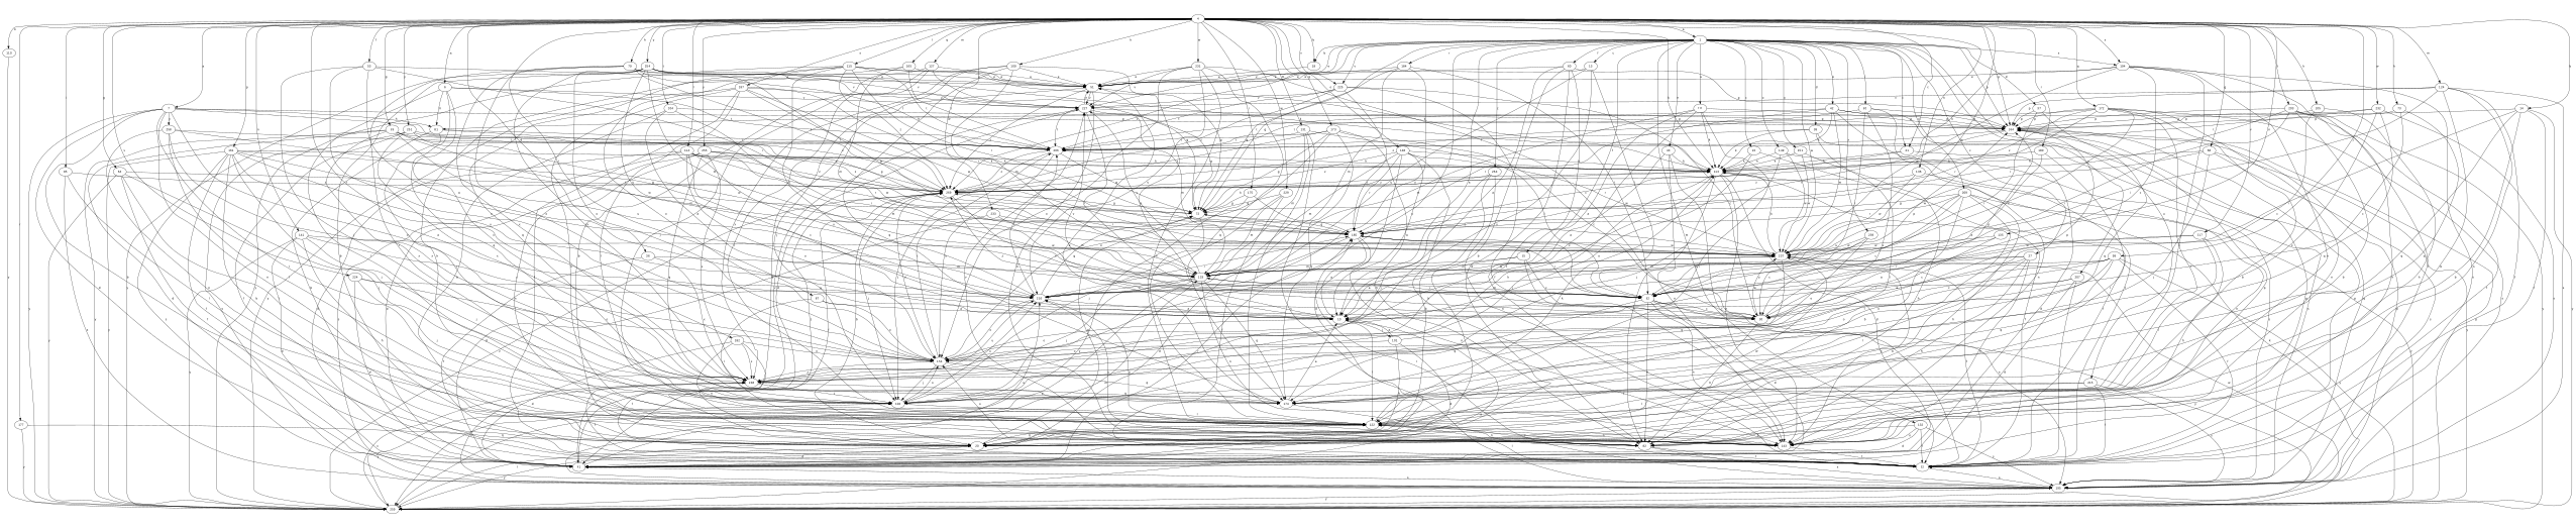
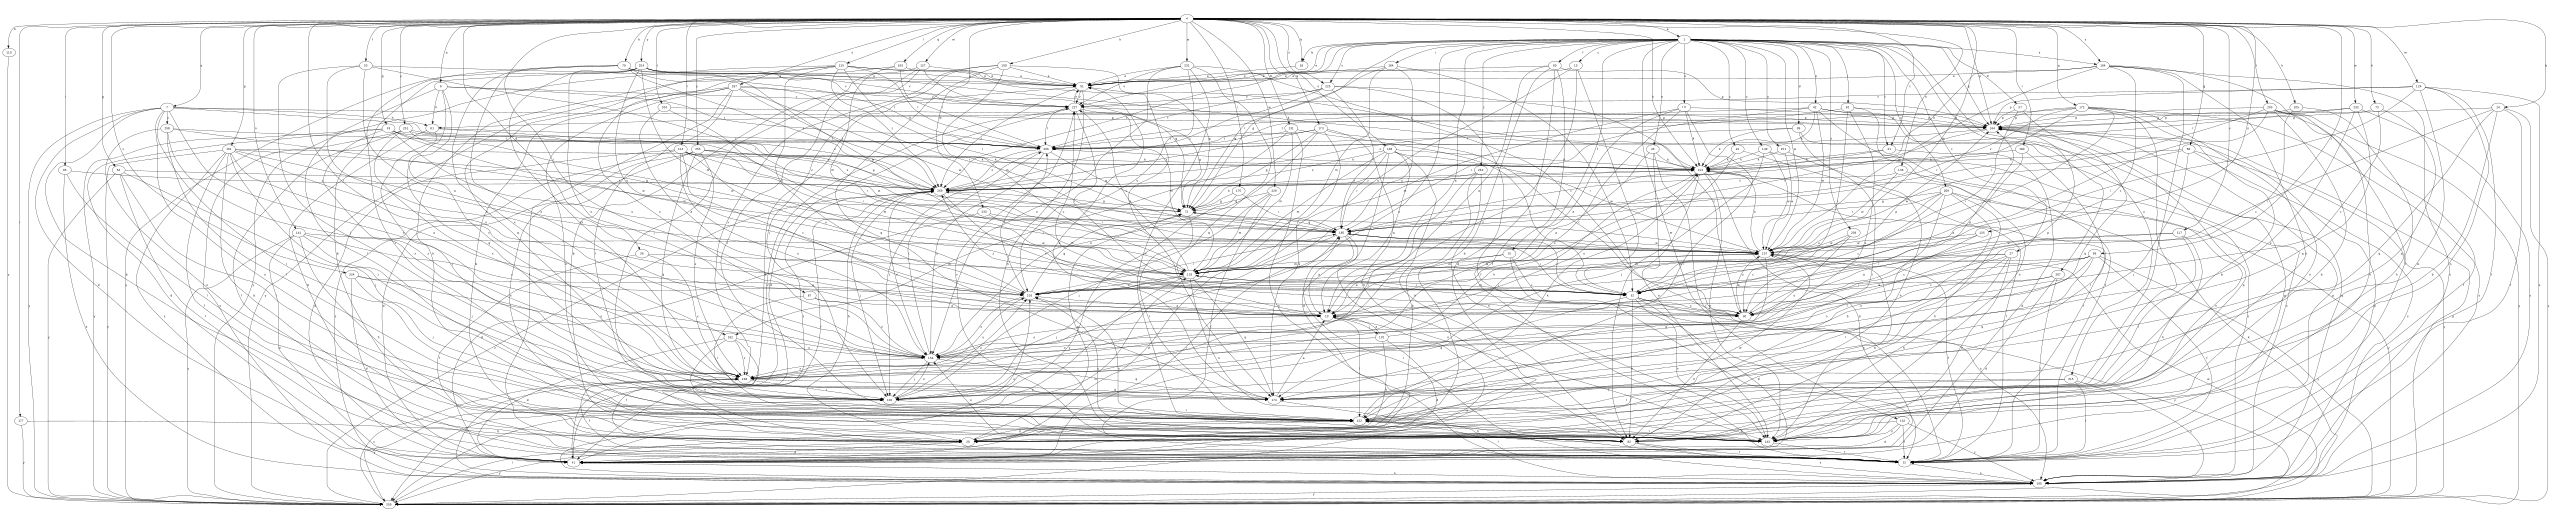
  strict digraph {
    fontname="Liberation Sans"
    node [fontname="Liberation Sans"]
    edge [fontname="Liberation Sans"]
    n1 [label=4]
    1
    6
    7
    14
    18
    21
    36
    53
    64
    68
    69
    73
    79
    85
    87
    99
    105
    109
    110
    113
    114
    115
    124
    127
    131
    135
    136
    141
    148
    161
    164
    165
    172
    173
    175
    177
    180
    182
    187
    194
    203
    204
    217
    224
    225
    229
    231
    232
    233
    237
    251
    254
    255
    10
    22
    n57 [label=13]
    27
    37
    38
    42
    43
    51
    55
    60
    72
    90
    132
    149
    151
    184
    207
    209
    211
    215
    227
    239
    248
    264
    269
    81
    122
    174
    206
    20
    41
    143
    154
    258
    259
    62
    92
    185
    133
    102
    195
    216
    30
    82
    101
    n1 -> 1 [label=a]
    n1 -> 6 [label=a]
    n1 -> 7 [label=a]
    n1 -> 14 [label=b]
    n1 -> 18 [label=b]
    n1 -> 21 [label=c]
    n1 -> 36 [label=d]
    n1 -> 53 [label=f]
    n1 -> 64 [label=g]
    n1 -> 68 [label=g]
    n1 -> 69 [label=g]
    n1 -> 73 [label=h]
    n1 -> 79 [label=h]
    n1 -> 85 [label=i]
    n1 -> 87 [label=i]
    n1 -> 99 [label=j]
    n1 -> 105 [label=k]
    n1 -> 109 [label=k]
    n1 -> 110 [label=k]
    n1 -> 113 [label=k]
    n1 -> 114 [label=l]
    n1 -> 115 [label=l]
    n1 -> 124 [label=m]
    n1 -> 127 [label=m]
    n1 -> 131 [label=m]
    n1 -> 135 [label=n]
    n1 -> 136 [label=n]
    n1 -> 141 [label=n]
    n1 -> 148 [label=o]
    n1 -> 161 [label=p]
    n1 -> 164 [label=p]
    n1 -> 165 [label=q]
    n1 -> 172 [label=q]
    n1 -> 173 [label=q]
    n1 -> 175 [label=r]
    n1 -> 177 [label=r]
    n1 -> 180 [label=r]
    n1 -> 182 [label=r]
    n1 -> 187 [label=s]
    n1 -> 194 [label=s]
    n1 -> 203 [label=t]
    n1 -> 204 [label=t]
    n1 -> 217 [label=v]
    n1 -> 224 [label=v]
    n1 -> 225 [label=v]
    n1 -> 229 [label=w]
    n1 -> 231 [label=w]
    n1 -> 232 [label=w]
    n1 -> 233 [label=w]
    n1 -> 237 [label=w]
    n1 -> 251 [label=y]
    n1 -> 254 [label=y]
    n1 -> 255 [label=y]
    1 -> 18 [label=b]
    1 -> 21 [label=c]
    1 -> 164 [label=p]
    1 -> 194 [label=s]
    1 -> 225 [label=v]
    1 -> 237 [label=w]
    1 -> 10 [label=a]
    1 -> 22 [label=c]
    1 -> n57 [label=c]
    1 -> 27 [label=c]
    1 -> 37 [label=d]
    1 -> 38 [label=d]
    1 -> 42 [label=e]
    1 -> 43 [label=e]
    1 -> 51 [label=e]
    1 -> 55 [label=f]
    1 -> 60 [label=f]
    1 -> 72 [label=g]
    1 -> 90 [label=i]
    1 -> 132 [label=m]
    1 -> 149 [label=o]
    1 -> 151 [label=o]
    1 -> 184 [label=r]
    1 -> 207 [label=u]
    1 -> 209 [label=u]
    1 -> 211 [label=u]
    1 -> 215 [label=u]
    1 -> 227 [label=v]
    1 -> 239 [label=x]
    1 -> 248 [label=x]
    1 -> 264 [label=z]
    1 -> 269 [label=z]
    6 -> 227 [label=v]
    6 -> 248 [label=x]
    6 -> 81 [label=h]
    6 -> 122 [label=l]
    6 -> 174 [label=q]
    6 -> 206 [label=t]
    7 -> 164 [label=p]
    7 -> 269 [label=z]
    7 -> 81 [label=h]
    7 -> 122 [label=l]
    7 -> 20 [label=b]
    7 -> 41 [label=d]
    7 -> 143 [label=n]
    7 -> 154 [label=o]
    7 -> 258 [label=y]
    7 -> 259 [label=y]
    14 -> 81 [label=h]
    14 -> 174 [label=q]
    14 -> 20 [label=b]
    14 -> 259 [label=y]
    14 -> 62 [label=f]
    14 -> 92 [label=i]
    18 -> 51 [label=e]
    21 -> 113 [label=k]
    21 -> 41 [label=d]
    21 -> 185 [label=r]
    36 -> 248 [label=x]
    36 -> 62 [label=f]
    36 -> 133 [label=m]
    53 -> 10 [label=a]
    53 -> 51 [label=e]
    53 -> 154 [label=o]
    53 -> 185 [label=r]
    53 -> 102 [label=j]
    64 -> 269 [label=z]
    64 -> 122 [label=l]
    64 -> 259 [label=y]
    64 -> 62 [label=f]
    64 -> 102 [label=j]
    68 -> 113 [label=k]
    68 -> 237 [label=w]
    68 -> 259 [label=y]
    68 -> 102 [label=j]
    68 -> 195 [label=s]
    69 -> 248 [label=x]
    69 -> 269 [label=z]
    69 -> 206 [label=t]
    69 -> 41 [label=d]
    69 -> 259 [label=y]
    69 -> 133 [label=m]
    69 -> 216 [label=u]
    73 -> 164 [label=p]
    73 -> 174 [label=q]
    73 -> 30 [label=c]
    79 -> 51 [label=e]
    79 -> 227 [label=v]
    79 -> 248 [label=x]
    79 -> 269 [label=z]
    79 -> 122 [label=l]
    79 -> 206 [label=t]
    79 -> 154 [label=o]
    85 -> 269 [label=z]
    85 -> 122 [label=l]
    85 -> 195 [label=s]
    87 -> 10 [label=a]
    87 -> 122 [label=l]
    87 -> 154 [label=o]
    99 -> 10 [label=a]
    99 -> 174 [label=q]
    99 -> 154 [label=o]
    99 -> 259 [label=y]
    99 -> 62 [label=f]
    99 -> 133 [label=m]
    99 -> 30 [label=c]
    105 -> 164 [label=p]
    105 -> 30 [label=c]
    105 -> 82 [label=h]
    109 -> 51 [label=e]
    109 -> 72 [label=g]
    109 -> 248 [label=x]
    109 -> 174 [label=q]
    109 -> 133 [label=m]
    109 -> 102 [label=j]
    110 -> 259 [label=y]
    113 -> 269 [label=z]
    113 -> 41 [label=d]
    113 -> 143 [label=n]
    113 -> 62 [label=f]
    113 -> 102 [label=j]
    113 -> 82 [label=h]
    114 -> 113 [label=k]
    114 -> 269 [label=z]
    114 -> 41 [label=d]
    114 -> 154 [label=o]
    114 -> 185 [label=r]
    114 -> 195 [label=s]
    114 -> 216 [label=u]
    114 -> 30 [label=c]
    115 -> 113 [label=k]
    115 -> 51 [label=e]
    115 -> 269 [label=z]
    115 -> 174 [label=q]
    115 -> 206 [label=t]
    115 -> 154 [label=o]
    115 -> 259 [label=y]
    115 -> 185 [label=r]
    115 -> 216 [label=u]
    124 -> 164 [label=p]
    124 -> 227 [label=v]
    124 -> 20 [label=b]
    124 -> 143 [label=n]
    124 -> 62 [label=f]
    124 -> 92 [label=i]
    124 -> 195 [label=s]
    127 -> 51 [label=e]
    127 -> 72 [label=g]
    127 -> 122 [label=l]
    127 -> 20 [label=b]
    127 -> 102 [label=j]
-   131 -> 122 [label=l]
+   131 -> 182 [label=l]
    131 -> 206 [label=t]
    131 -> 92 [label=i]
    131 -> 133 [label=m]
    131 -> 195 [label=s]
    135 -> 237 [label=w]
    135 -> 92 [label=i]
    135 -> 30 [label=c]
    136 -> 237 [label=w]
    136 -> 269 [label=z]
    136 -> 143 [label=n]
    141 -> 237 [label=w]
    141 -> 41 [label=d]
    141 -> 259 [label=y]
    141 -> 102 [label=j]
    141 -> 30 [label=c]
    141 -> 82 [label=h]
    148 -> 113 [label=k]
    148 -> 237 [label=w]
    148 -> 10 [label=a]
    148 -> 269 [label=z]
    148 -> 41 [label=d]
    148 -> 185 [label=r]
    148 -> 133 [label=m]
    148 -> 82 [label=h]
    161 -> 113 [label=k]
    161 -> 10 [label=a]
    161 -> 72 [label=g]
    161 -> 20 [label=b]
    161 -> 259 [label=y]
    161 -> 62 [label=f]
    161 -> 92 [label=i]
    161 -> 102 [label=j]
    161 -> 195 [label=s]
    161 -> 216 [label=u]
    164 -> 206 [label=t]
    164 -> 185 [label=r]
    165 -> 51 [label=e]
    165 -> 206 [label=t]
    165 -> 133 [label=m]
    165 -> 82 [label=h]
    172 -> 164 [label=p]
    172 -> 269 [label=z]
    172 -> 122 [label=l]
    172 -> 206 [label=t]
    172 -> 20 [label=b]
    172 -> 143 [label=n]
    172 -> 185 [label=r]
    172 -> 195 [label=s]
    172 -> 216 [label=u]
    173 -> 72 [label=g]
    173 -> 269 [label=z]
    173 -> 174 [label=q]
    173 -> 206 [label=t]
    173 -> 154 [label=o]
    173 -> 30 [label=c]
    173 -> 82 [label=h]
    175 -> 72 [label=g]
    175 -> 259 [label=y]
    175 -> 185 [label=r]
    177 -> 20 [label=b]
    177 -> 259 [label=y]
    180 -> 113 [label=k]
    180 -> 10 [label=a]
    180 -> 122 [label=l]
    182 -> 248 [label=x]
    182 -> 41 [label=d]
    182 -> 143 [label=n]
    182 -> 154 [label=o]
    182 -> 62 [label=f]
    187 -> 237 [label=w]
    187 -> 227 [label=v]
    187 -> 269 [label=z]
    187 -> 122 [label=l]
-   204 -> 20 [label=b]
+   187 -> 20 [label=b]
    187 -> 143 [label=n]
    187 -> 259 [label=y]
    187 -> 62 [label=f]
    187 -> 185 [label=r]
    194 -> 113 [label=k]
    194 -> 237 [label=w]
    194 -> 51 [label=e]
    194 -> 122 [label=l]
    194 -> 143 [label=n]
    194 -> 62 [label=f]
    194 -> 195 [label=s]
    194 -> 30 [label=c]
    203 -> 164 [label=p]
    203 -> 20 [label=b]
    203 -> 143 [label=n]
    203 -> 259 [label=y]
    203 -> 62 [label=f]
    203 -> 92 [label=i]
    203 -> 185 [label=r]
    204 -> 164 [label=p]
    204 -> 10 [label=a]
    204 -> 92 [label=i]
    217 -> 237 [label=w]
    217 -> 10 [label=a]
    217 -> 122 [label=l]
    217 -> 82 [label=h]
    224 -> 41 [label=d]
    224 -> 154 [label=o]
    224 -> 102 [label=j]
    224 -> 216 [label=u]
    225 -> 227 [label=v]
    225 -> 269 [label=z]
    225 -> 206 [label=t]
    225 -> 62 [label=f]
    225 -> 185 [label=r]
    225 -> 30 [label=c]
    229 -> 72 [label=g]
    229 -> 62 [label=f]
    229 -> 133 [label=m]
    229 -> 102 [label=j]
    231 -> 51 [label=e]
    231 -> 227 [label=v]
    231 -> 174 [label=q]
    231 -> 143 [label=n]
    231 -> 154 [label=o]
    231 -> 216 [label=u]
    231 -> 30 [label=c]
    232 -> 164 [label=p]
    232 -> 248 [label=x]
    232 -> 174 [label=q]
    232 -> 206 [label=t]
    232 -> 195 [label=s]
    233 -> 41 [label=d]
    233 -> 185 [label=r]
    233 -> 133 [label=m]
    237 -> 113 [label=k]
    237 -> 269 [label=z]
    237 -> 174 [label=q]
    237 -> 143 [label=n]
    237 -> 62 [label=f]
    237 -> 133 [label=m]
    251 -> 237 [label=w]
    251 -> 72 [label=g]
    251 -> 248 [label=x]
    251 -> 206 [label=t]
    251 -> 62 [label=f]
    251 -> 195 [label=s]
    254 -> 113 [label=k]
    254 -> 237 [label=w]
    254 -> 51 [label=e]
    254 -> 227 [label=v]
    254 -> 248 [label=x]
    254 -> 20 [label=b]
    254 -> 154 [label=o]
    254 -> 259 [label=y]
    254 -> 133 [label=m]
    254 -> 216 [label=u]
    255 -> 113 [label=k]
    255 -> 248 [label=x]
    255 -> 269 [label=z]
    255 -> 174 [label=q]
    255 -> 41 [label=d]
    255 -> 143 [label=n]
    255 -> 133 [label=m]
    10 -> 227 [label=v]
    10 -> 269 [label=z]
    10 -> 122 [label=l]
    10 -> 154 [label=o]
    10 -> 101 [label=j]
    22 -> 113 [label=k]
    22 -> 154 [label=o]
    22 -> 62 [label=f]
    n57 -> 51 [label=e]
    n57 -> 248 [label=x]
    n57 -> 92 [label=i]
    n57 -> 216 [label=u]
    27 -> 122 [label=l]
    27 -> 20 [label=b]
    27 -> 143 [label=n]
    27 -> 133 [label=m]
    27 -> 216 [label=u]
    27 -> 82 [label=h]
    37 -> 164 [label=p]
    37 -> 174 [label=q]
    37 -> 92 [label=i]
    38 -> 113 [label=k]
    38 -> 122 [label=l]
    38 -> 206 [label=t]
    38 -> 195 [label=s]
    42 -> 113 [label=k]
    42 -> 164 [label=p]
    42 -> 237 [label=w]
    42 -> 206 [label=t]
    42 -> 62 [label=f]
    42 -> 185 [label=r]
    42 -> 195 [label=q]
    43 -> 113 [label=k]
    43 -> 10 [label=a]
    43 -> 143 [label=n]
    43 -> 62 [label=f]
    51 -> 227 [label=v]
    51 -> 269 [label=z]
    51 -> 41 [label=d]
    51 -> 82 [label=h]
    55 -> 10 [label=a]
    55 -> 133 [label=m]
    55 -> 195 [label=s]
    55 -> 30 [label=c]
    60 -> 164 [label=p]
    60 -> 10 [label=a]
    60 -> 51 [label=e]
    60 -> 20 [label=b]
    60 -> 41 [label=d]
    60 -> 62 [label=f]
    72 -> 113 [label=k]
    72 -> 122 [label=l]
    72 -> 185 [label=r]
    90 -> 164 [label=p]
    90 -> 248 [label=x]
    90 -> 269 [label=z]
    90 -> 143 [label=n]
    90 -> 92 [label=i]
    132 -> 20 [label=b]
    132 -> 41 [label=d]
    132 -> 143 [label=n]
    132 -> 62 [label=f]
    132 -> 195 [label=s]
    149 -> 113 [label=k]
    149 -> 237 [label=w]
    149 -> 102 [label=j]
    149 -> 195 [label=s]
    151 -> 113 [label=k]
    151 -> 237 [label=w]
    151 -> 82 [label=h]
    184 -> 51 [label=e]
    184 -> 72 [label=g]
    184 -> 92 [label=i]
    184 -> 133 [label=m]
    184 -> 216 [label=u]
    207 -> 41 [label=d]
    207 -> 154 [label=o]
    207 -> 62 [label=f]
    207 -> 92 [label=i]
    209 -> 72 [label=g]
    209 -> 122 [label=l]
    209 -> 20 [label=b]
    209 -> 259 [label=y]
    209 -> 185 [label=r]
    209 -> 216 [label=u]
    209 -> 30 [label=c]
    209 -> 82 [label=h]
    211 -> 113 [label=k]
    211 -> 164 [label=p]
    211 -> 10 [label=a]
    211 -> 248 [label=x]
    211 -> 122 [label=l]
    211 -> 133 [label=m]
    215 -> 122 [label=l]
    215 -> 62 [label=f]
    215 -> 102 [label=j]
    215 -> 195 [label=s]
    227 -> 164 [label=p]
    227 -> 51 [label=e]
    227 -> 72 [label=g]
    227 -> 206 [label=t]
    227 -> 41 [label=d]
    227 -> 92 [label=i]
    227 -> 133 [label=m]
    239 -> 237 [label=w]
    239 -> 154 [label=o]
    239 -> 30 [label=c]
    248 -> 113 [label=k]
    248 -> 174 [label=q]
    248 -> 62 [label=f]
    248 -> 102 [label=j]
    248 -> 216 [label=u]
    264 -> 269 [label=z]
    264 -> 20 [label=b]
    264 -> 143 [label=n]
    264 -> 102 [label=j]
    269 -> 72 [label=g]
    269 -> 20 [label=b]
    269 -> 154 [label=o]
    269 -> 62 [label=f]
    269 -> 102 [label=j]
    269 -> 30 [label=c]
    81 -> 237 [label=w]
    81 -> 206 [label=t]
    81 -> 20 [label=b]
    81 -> 102 [label=j]
    122 -> 113 [label=k]
    122 -> 20 [label=b]
    122 -> 143 [label=n]
    122 -> 82 [label=h]
    174 -> 10 [label=a]
    174 -> 51 [label=e]
    174 -> 62 [label=f]
    206 -> 113 [label=k]
    206 -> 72 [label=g]
    206 -> 269 [label=z]
    206 -> 154 [label=o]
    206 -> 102 [label=j]
    20 -> 237 [label=w]
    20 -> 72 [label=g]
    20 -> 269 [label=z]
    20 -> 41 [label=d]
    20 -> 259 [label=y]
    41 -> 164 [label=p]
    41 -> 227 [label=v]
    41 -> 185 [label=r]
    41 -> 195 [label=s]
    41 -> 216 [label=u]
    143 -> 122 [label=l]
    143 -> 62 [label=f]
    143 -> 216 [label=u]
    154 -> 248 [label=x]
    154 -> 174 [label=q]
    154 -> 206 [label=t]
    154 -> 102 [label=j]
    258 -> 237 [label=w]
    258 -> 248 [label=x]
    258 -> 122 [label=l]
    258 -> 206 [label=t]
    258 -> 143 [label=n]
    259 -> 113 [label=k]
    259 -> 164 [label=p]
    259 -> 237 [label=w]
    259 -> 10 [label=a]
    259 -> 248 [label=x]
    259 -> 269 [label=z]
    259 -> 122 [label=l]
    62 -> 164 [label=p]
    62 -> 122 [label=l]
    62 -> 195 [label=s]
    92 -> 164 [label=p]
    92 -> 174 [label=q]
    92 -> 41 [label=d]
    92 -> 143 [label=n]
    92 -> 259 [label=y]
    92 -> 185 [label=r]
    92 -> 133 [label=m]
    92 -> 30 [label=c]
    92 -> 82 [label=h]
    185 -> 237 [label=w]
    185 -> 10 [label=a]
    185 -> 72 [label=g]
    185 -> 41 [label=d]
    185 -> 143 [label=n]
    185 -> 92 [label=i]
    133 -> 237 [label=w]
    133 -> 227 [label=v]
    133 -> 174 [label=q]
    133 -> 143 [label=n]
    133 -> 259 [label=y]
    133 -> 92 [label=i]
    133 -> 102 [label=j]
    133 -> 216 [label=u]
    102 -> 122 [label=l]
    102 -> 154 [label=o]
    102 -> 259 [label=y]
    102 -> 216 [label=u]
    195 -> 164 [label=p]
    195 -> 248 [label=x]
    195 -> 259 [label=y]
    195 -> 185 [label=r]
    195 -> 133 [label=m]
    216 -> 10 [label=a]
    216 -> 72 [label=g]
    216 -> 206 [label=t]
    216 -> 154 [label=o]
    216 -> 185 [label=r]
    30 -> 164 [label=p]
    30 -> 237 [label=w]
    30 -> 51 [label=e]
    30 -> 82 [label=h]
    82 -> 164 [label=p]
    82 -> 227 [label=v]
    82 -> 154 [label=o]
    82 -> 62 [label=f]
    82 -> 195 [label=s]
    82 -> 216 [label=u]
    101 -> 164 [label=p]
    101 -> 10 [label=a]
    101 -> 20 [label=b]
    101 -> 41 [label=d]
    101 -> 154 [label=o]
  }
